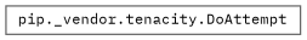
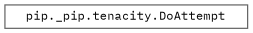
  digraph {
    rankdir=LR
    fontname="IBM Plex Mono"
-   n1 [color=grey40 fillcolor=white fontname="IBM Plex Mono" fontsize=10 height=0.2 label="pip._vendor.tenacity.DoAttempt" shape=box style=filled width=0.4]
+   n1 [color=grey40 fillcolor=white fontname="IBM Plex Mono" fontsize=10 height=0.2 label="pip._pip.tenacity.DoAttempt" shape=box style=filled width=0.4]
  }
